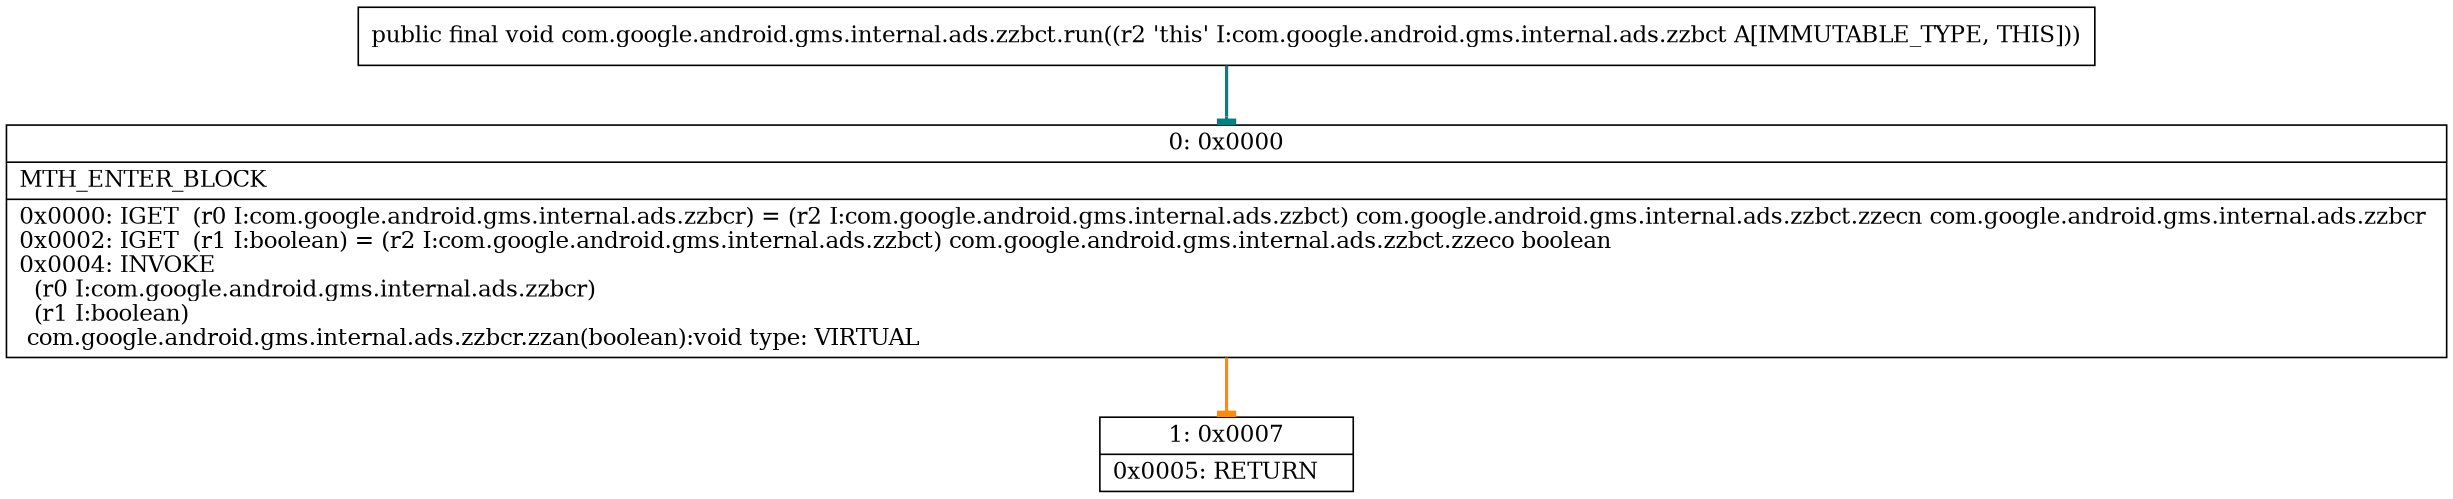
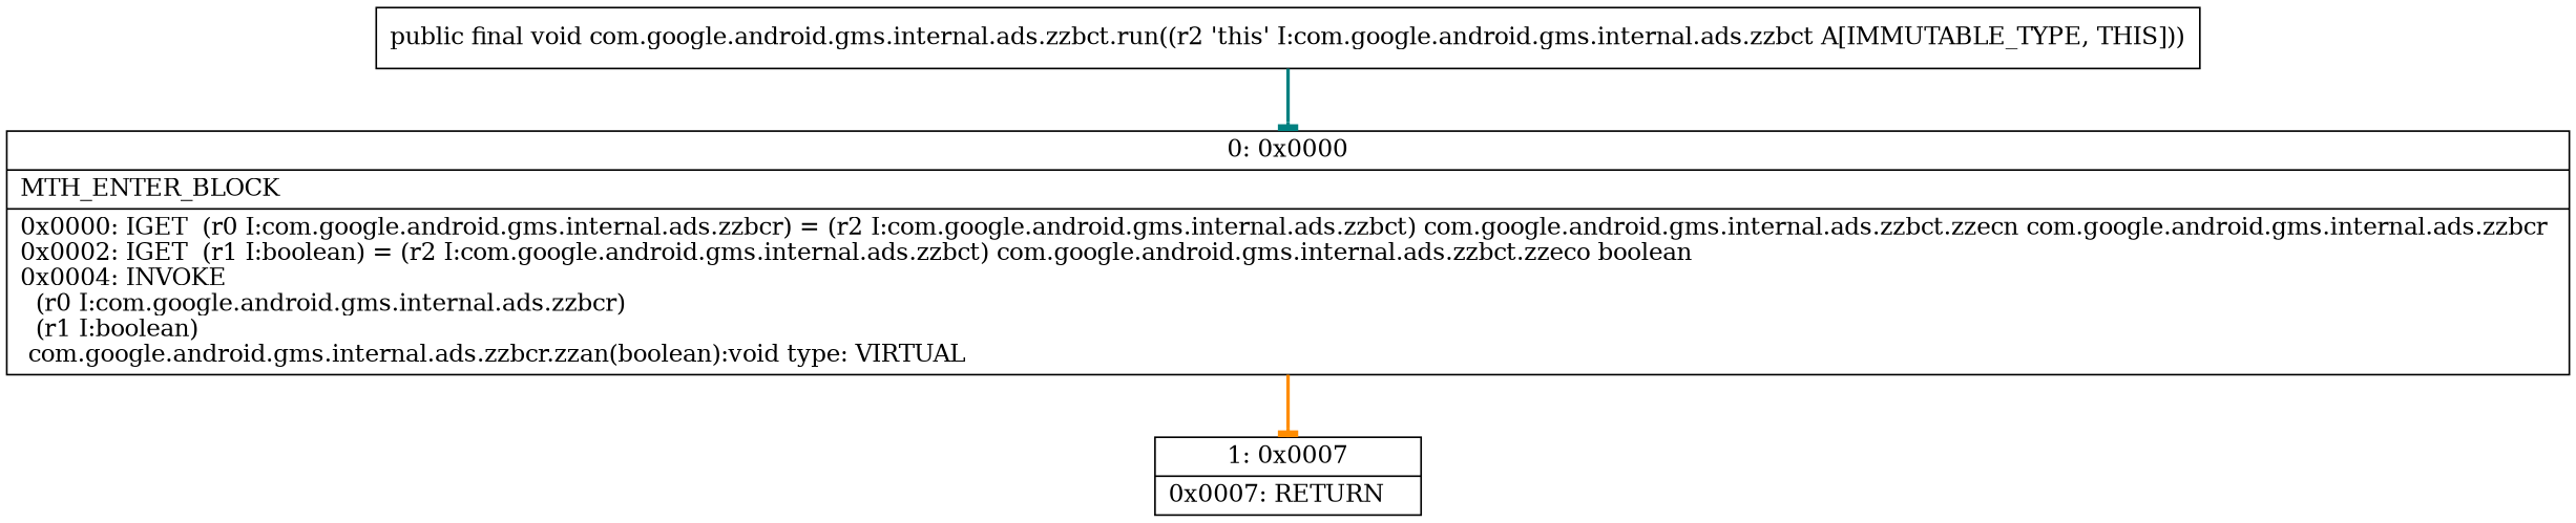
  digraph {
    node [shape=record]
    edge [style=bold arrowhead=tee]
    n1 [label="{0\:\ 0x0000|MTH_ENTER_BLOCK\l|0x0000: IGET  (r0 I:com.google.android.gms.internal.ads.zzbcr) = (r2 I:com.google.android.gms.internal.ads.zzbct) com.google.android.gms.internal.ads.zzbct.zzecn com.google.android.gms.internal.ads.zzbcr \l0x0002: IGET  (r1 I:boolean) = (r2 I:com.google.android.gms.internal.ads.zzbct) com.google.android.gms.internal.ads.zzbct.zzeco boolean \l0x0004: INVOKE  \l  (r0 I:com.google.android.gms.internal.ads.zzbcr)\l  (r1 I:boolean)\l com.google.android.gms.internal.ads.zzbcr.zzan(boolean):void type: VIRTUAL \l}"]
-   n2 [label="{1\:\ 0x0007|0x0005: RETURN   \l}"]
+   n2 [label="{1\:\ 0x0007|0x0007: RETURN   \l}"]
    n3 [label="{public final void com.google.android.gms.internal.ads.zzbct.run((r2 'this' I:com.google.android.gms.internal.ads.zzbct A[IMMUTABLE_TYPE, THIS])) }"]
    n1 -> n2 [color=darkorange]
    n3 -> n1 [color=teal]
  }
